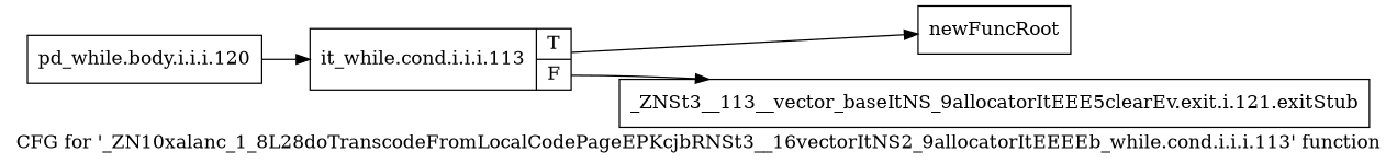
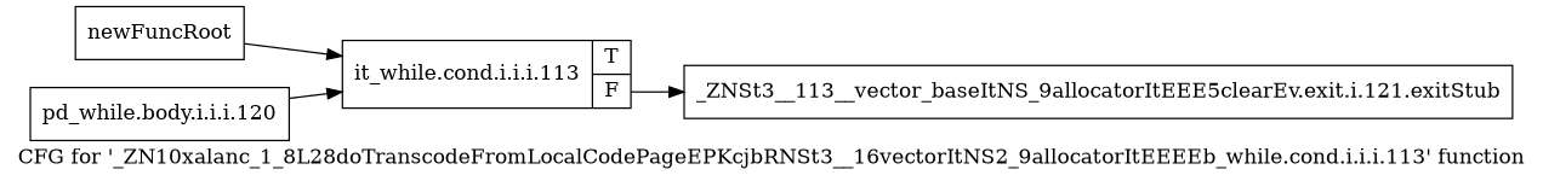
  digraph {
    label="CFG for '_ZN10xalanc_1_8L28doTranscodeFromLocalCodePageEPKcjbRNSt3__16vectorItNS2_9allocatorItEEEEb_while.cond.i.i.i.113' function"
    rankdir=LR
    node [shape=record]
    n1 [label="{newFuncRoot}"]
    n2 [label="{it_while.cond.i.i.i.113|{<s0>T|<s1>F}}"]
    n3 [label="{_ZNSt3__113__vector_baseItNS_9allocatorItEEE5clearEv.exit.i.121.exitStub}"]
    n4 [label="{pd_while.body.i.i.i.120}"]
-   n2 -> n1
+   n1 -> n2
    n2 -> n3 [tailport=s1]
    n4 -> n2
  }
